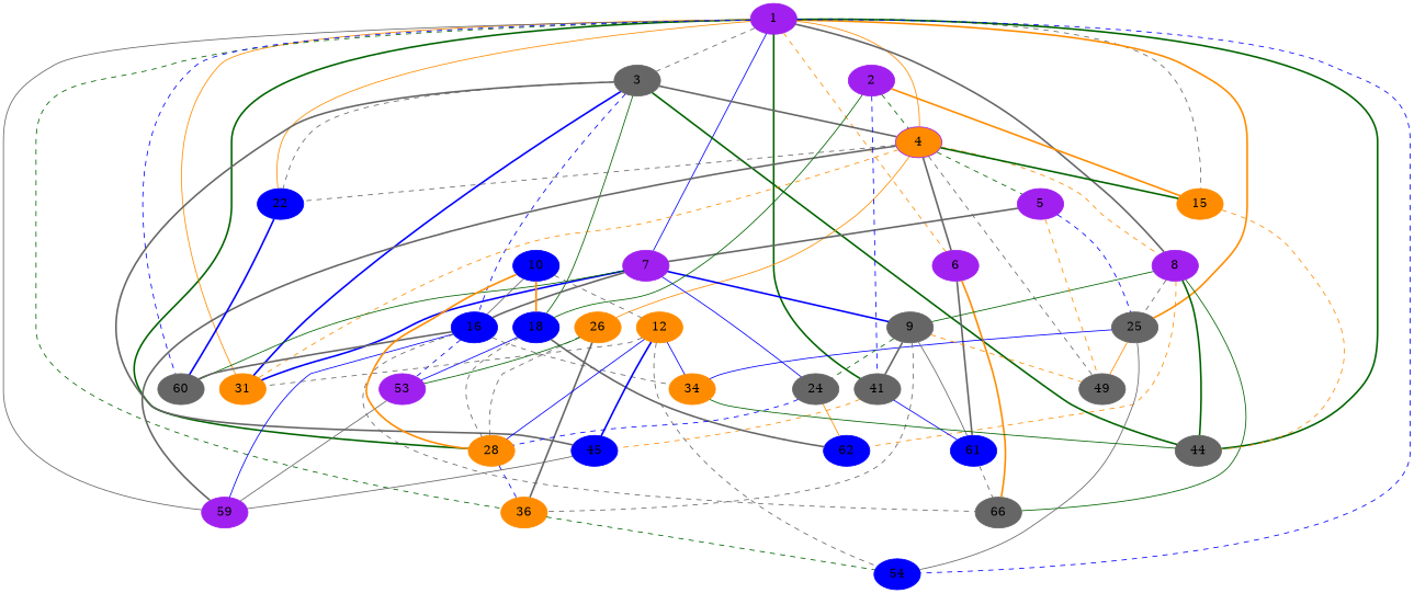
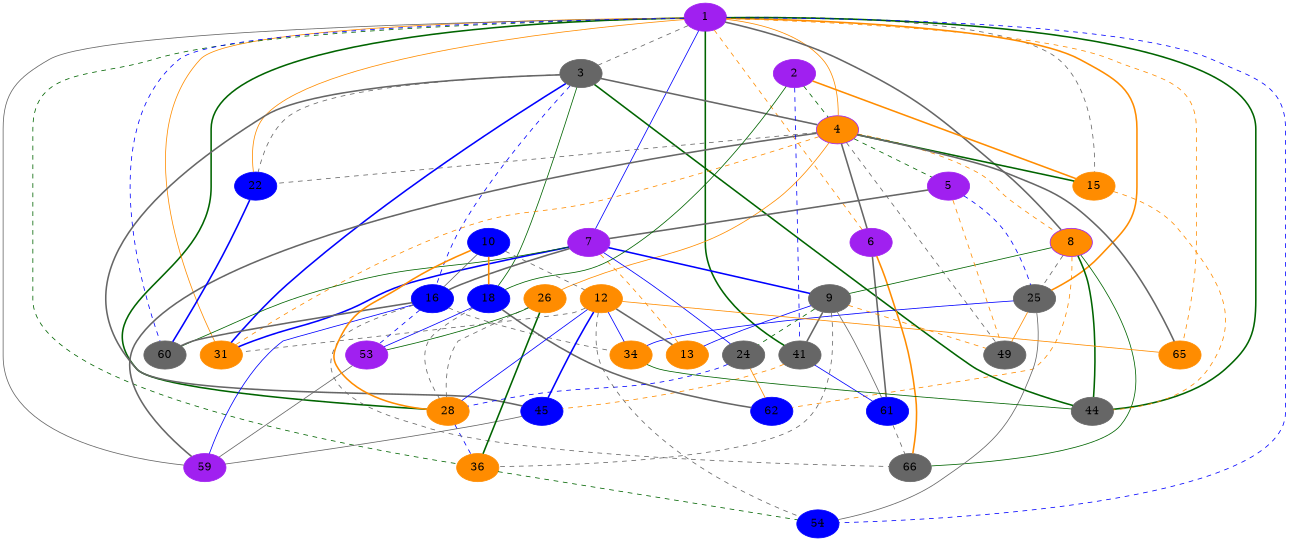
  graph {
    node [color=purple style=filled]
    edge [color=gray40 style=dashed]
    1 [super="+32+19+67"]
    3 [color=gray40 super="+20+17"]
    4 [fillcolor=darkorange super="+58+37+14"]
    6
    7 [super="+27+21"]
-   8 [super="+23+42"]
+   8 [super="+23+42" fillcolor=darkorange]
    n7 [color=darkorange label=15]
    22 [color=blue]
    25 [color=gray40 super="+35"]
    28 [color=darkorange super="+56+48"]
    31 [color=darkorange super="+64"]
    36 [color=darkorange super="+38"]
    41 [color=gray40 super="+43"]
    44 [color=gray40 super="+55"]
    54 [color=blue]
    59
    60 [color=gray40]
+   65 [color=darkorange]
    18 [color=blue super="+57"]
    16 [color=blue super="+39+30"]
    45 [color=blue]
    5
    26 [color=darkorange]
    49 [color=gray40]
    61 [color=blue]
    66 [color=gray40]
    9 [color=gray40 super="+33"]
+   13 [color=darkorange]
    24 [color=gray40]
    62 [color=blue]
    34 [color=darkorange]
    2
    53
    12 [color=darkorange super="+15"]
    10 [color=blue]
    1 -- 3
    1 -- 4 [color=darkorange style=solid]
    1 -- 6 [color=darkorange]
    1 -- 7 [color=blue style=solid]
    1 -- 8 [style=bold]
    1 -- n7
    1 -- 22 [color=darkorange style=solid]
    1 -- 25 [color=darkorange style=bold]
    1 -- 28 [color=darkgreen style=bold]
    1 -- 31 [color=darkorange style=solid]
    1 -- 36 [color=darkgreen]
    1 -- 41 [color=darkgreen style=bold weight=2]
    1 -- 44 [color=darkgreen style=bold]
    1 -- 54 [color=blue]
    1 -- 59 [style=solid]
    1 -- 60 [color=blue]
+   1 -- 65 [color=darkorange]
    3 -- 4 [style=bold weight=2]
    3 -- 22
    3 -- 31 [color=blue style=bold]
    3 -- 44 [color=darkgreen style=bold weight=2]
    3 -- 18 [color=darkgreen style=solid]
    3 -- 16 [color=blue]
    3 -- 45 [style=bold]
    4 -- 6 [style=bold]
    4 -- 8 [color=darkorange]
    4 -- n7 [color=darkgreen style=bold]
    4 -- 22
    4 -- 31 [color=darkorange]
    4 -- 59 [style=bold]
+   4 -- 65 [style=bold]
    4 -- 5 [color=darkgreen]
    4 -- 26 [color=darkorange style=solid]
    4 -- 49
    6 -- 61 [style=bold]
    6 -- 66 [color=darkorange style=bold]
    7 -- 31 [color=blue style=bold weight=2]
    7 -- 60 [color=darkgreen style=solid]
    7 -- 16 [style=bold]
    7 -- 9 [color=blue style=bold]
+   7 -- 13 [color=darkorange weight=2]
    7 -- 24 [color=blue style=solid]
    8 -- 25
    8 -- 44 [color=darkgreen style=bold]
    8 -- 66 [color=darkgreen style=solid]
    8 -- 9 [color=darkgreen style=solid]
    8 -- 62 [color=darkorange weight=2]
    n7 -- 44 [color=darkorange]
    22 -- 60 [color=blue style=bold]
    25 -- 54 [style=solid]
    25 -- 49 [color=darkorange style=solid]
    25 -- 34 [color=blue style=solid]
    28 -- 36 [color=blue weight=2]
    36 -- 54 [color=darkgreen]
    41 -- 45 [color=darkorange]
    41 -- 61 [color=blue style=solid]
    18 -- 28
    18 -- 62 [style=bold]
    18 -- 53 [color=blue style=solid]
    16 -- 59 [color=blue style=solid]
    16 -- 60 [style=bold]
    16 -- 66
    16 -- 34
    16 -- 53 [color=blue]
    45 -- 59 [style=solid]
    5 -- 7 [style=bold]
    5 -- 25 [color=blue]
    5 -- 49 [color=darkorange]
    26 -- 28
-   26 -- 36 [style=bold]
+   26 -- 36 [color=darkgreen style=bold]
    26 -- 53 [color=darkgreen style=solid]
    61 -- 66
    9 -- 36
    9 -- 41 [style=bold]
    9 -- 49 [color=darkorange]
    9 -- 61 [style=solid]
+   9 -- 13 [color=blue style=solid]
    9 -- 24 [color=darkgreen]
    24 -- 28 [color=blue]
    24 -- 62 [color=darkorange style=solid]
    34 -- 44 [color=darkgreen style=solid]
    2 -- 4 [color=darkgreen]
    2 -- n7 [color=darkorange style=bold]
    2 -- 41 [color=blue]
    2 -- 18 [color=darkgreen style=solid]
    53 -- 59 [style=solid]
    12 -- 28 [color=blue style=solid]
    12 -- 31
    12 -- 54
+   12 -- 65 [color=darkorange style=solid]
    12 -- 45 [color=blue style=bold]
+   12 -- 13 [style=bold]
    12 -- 34 [color=blue style=solid]
    10 -- 28 [color=darkorange style=bold]
    10 -- 18 [color=darkorange style=bold]
    10 -- 16 [style=solid]
    10 -- 12
  }
